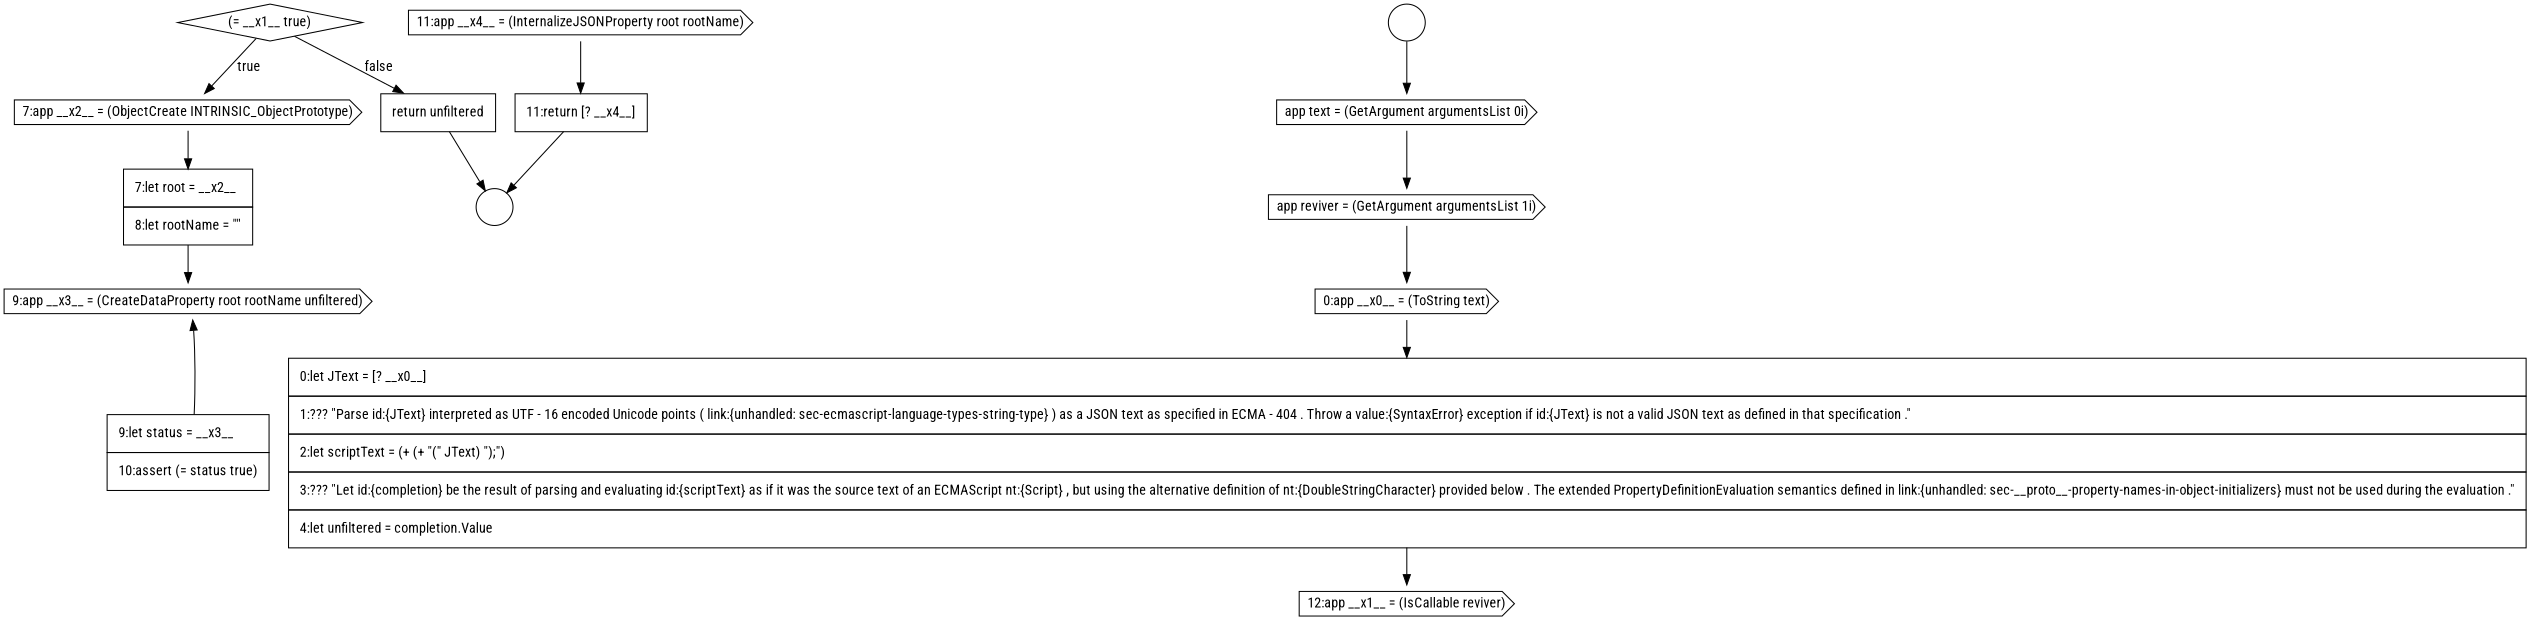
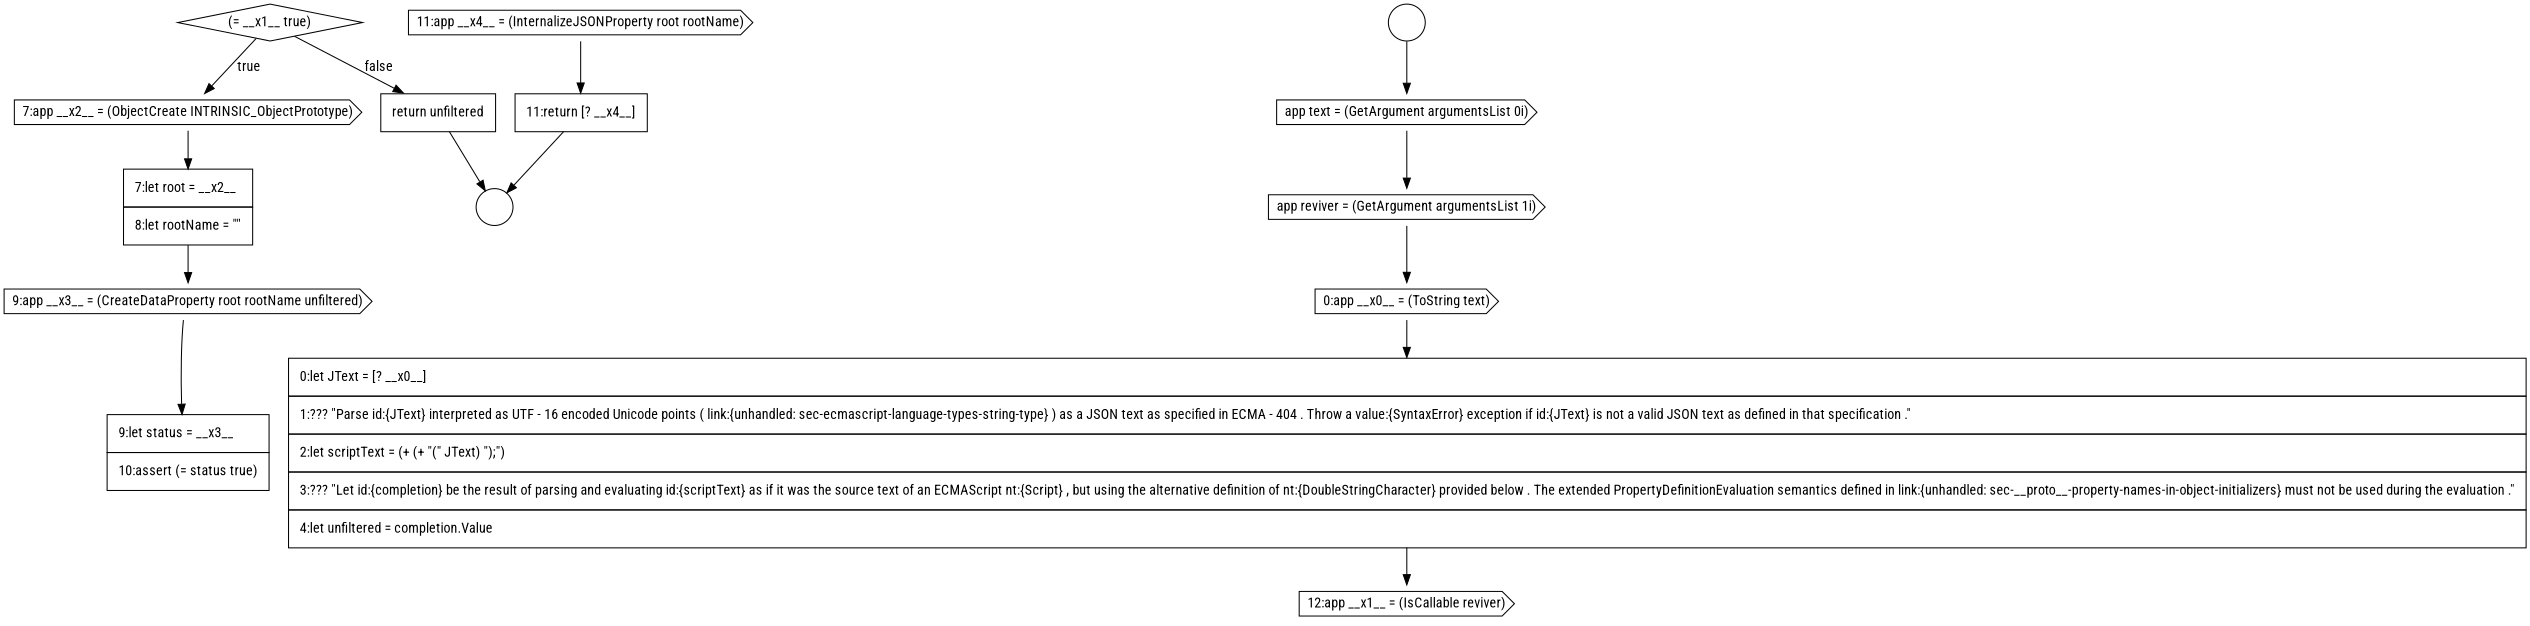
  digraph {
    fontname="Roboto Condensed"
    node [color=black fillcolor=white fontname="Roboto Condensed" shape=cds style=filled]
    edge [color=black fontname="Roboto Condensed"]
    n1 [label=<<font color="black">9:app __x3__ = (CreateDataProperty root rootName unfiltered)</font>>]
    n2 [label=<<font color="black">     <table border="0" cellborder="1" cellspacing="0" cellpadding="10">       <tr><td align="left">9:let status = __x3__</td></tr>       <tr><td align="left">10:assert (= status true)</td></tr>     </table>   </font>> margin=0 shape=none]
    n3 [label=<<font color="black">     <table border="0" cellborder="1" cellspacing="0" cellpadding="10">       <tr><td align="left">0:let JText = [? __x0__]</td></tr>       <tr><td align="left">1:??? &quot;Parse id:{JText} interpreted as UTF - 16 encoded Unicode points ( link:{unhandled: sec-ecmascript-language-types-string-type} ) as a JSON text as specified in ECMA - 404 . Throw a value:{SyntaxError} exception if id:{JText} is not a valid JSON text as defined in that specification .&quot;</td></tr>       <tr><td align="left">2:let scriptText = (+ (+ &quot;(&quot; JText) &quot;);&quot;)</td></tr>       <tr><td align="left">3:??? &quot;Let id:{completion} be the result of parsing and evaluating id:{scriptText} as if it was the source text of an ECMAScript nt:{Script} , but using the alternative definition of nt:{DoubleStringCharacter} provided below . The extended PropertyDefinitionEvaluation semantics defined in link:{unhandled: sec-__proto__-property-names-in-object-initializers} must not be used during the evaluation .&quot;</td></tr>       <tr><td align="left">4:let unfiltered = completion.Value</td></tr>     </table>   </font>> margin=0 shape=none]
    n4 [label=<<font color="black">12:app __x1__ = (IsCallable reviver)</font>>]
    n5 [label=" " shape=circle]
    n6 [label=<<font color="black">app text = (GetArgument argumentsList 0i)</font>>]
    n7 [label=<<font color="black">app reviver = (GetArgument argumentsList 1i)</font>>]
    n8 [label=<<font color="black">0:app __x0__ = (ToString text)</font>>]
    n9 [label=<<font color="black">(= __x1__ true)</font>> shape=diamond]
    n10 [label=<<font color="black">7:app __x2__ = (ObjectCreate INTRINSIC_ObjectPrototype)</font>>]
    n11 [label=<<font color="black">     <table border="0" cellborder="1" cellspacing="0" cellpadding="10">       <tr><td align="left">return unfiltered</td></tr>     </table>   </font>> margin=0 shape=none]
    n12 [label=<<font color="black">     <table border="0" cellborder="1" cellspacing="0" cellpadding="10">       <tr><td align="left">11:return [? __x4__]</td></tr>     </table>   </font>> margin=0 shape=none]
    n13 [label=<<font color="black">     <table border="0" cellborder="1" cellspacing="0" cellpadding="10">       <tr><td align="left">7:let root = __x2__</td></tr>       <tr><td align="left">8:let rootName = &quot;&quot;</td></tr>     </table>   </font>> margin=0 shape=none]
    n14 [label=" " shape=circle]
    n15 [label=<<font color="black">11:app __x4__ = (InternalizeJSONProperty root rootName)</font>>]
-   n2 -> n1
+   n1 -> n2
    n3 -> n4
    n6 -> n7
    n7 -> n8
    n8 -> n3
    n9 -> n10 [label=<<font color="black">true</font>>]
    n9 -> n11 [label=<<font color="black">false</font>>]
    n10 -> n13
    n11 -> n5
    n12 -> n5
    n13 -> n1
    n14 -> n6
    n15 -> n12
  }
